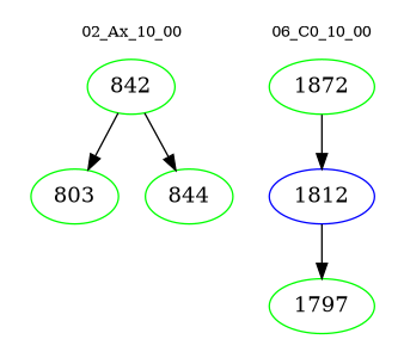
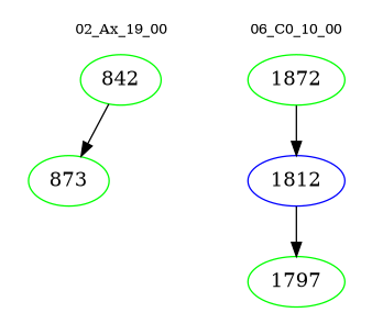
  digraph {
    node [color=green]
    edge [color=black]
    n1 [label=842]
-   n2 [label=803]
-   n3 [label=844]
+   n2 [label=873]
    n4 [color=blue label=1812]
    n5 [label=1797]
    n6 [label=1872]
    subgraph cluster_1 {
      color=white
      fontsize=10
-     label="02_Ax_10_00"
+     label="02_Ax_19_00"
      n1
      n2
-     n3
    }
    subgraph cluster_2 {
      color=white
      fontsize=10
      label="06_C0_10_00"
      n4
      n5
      n6
    }
    n1 -> n2
-   n1 -> n3
    n4 -> n5
    n6 -> n4
  }
